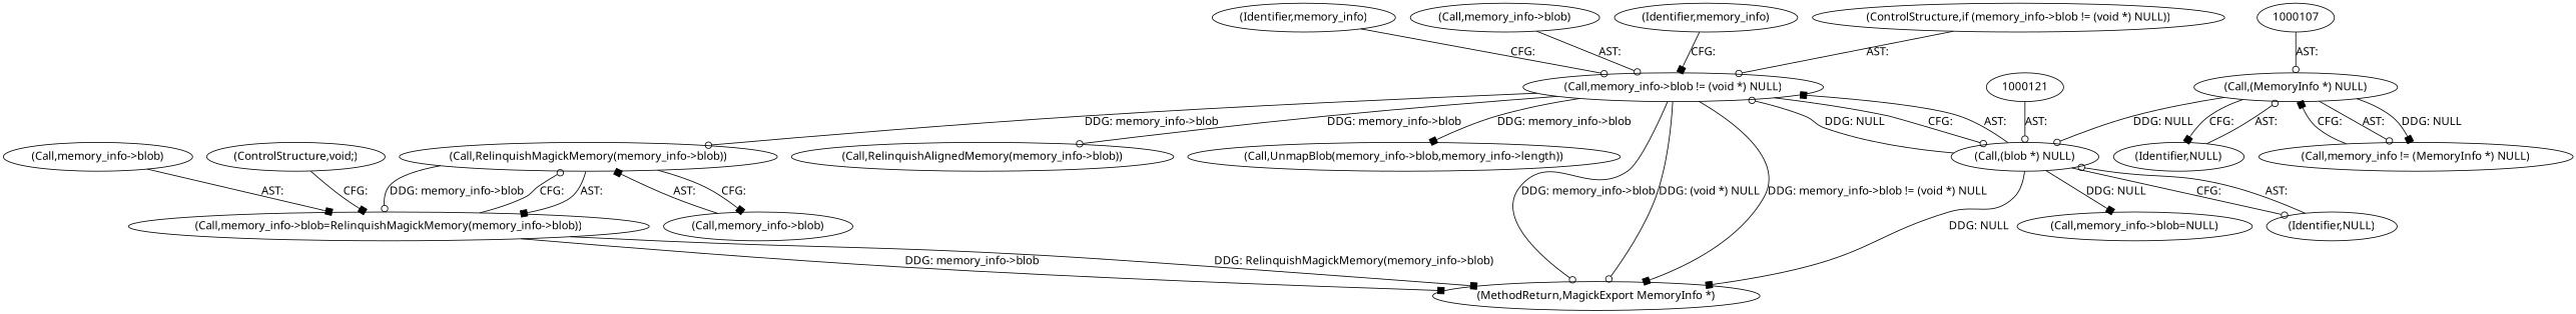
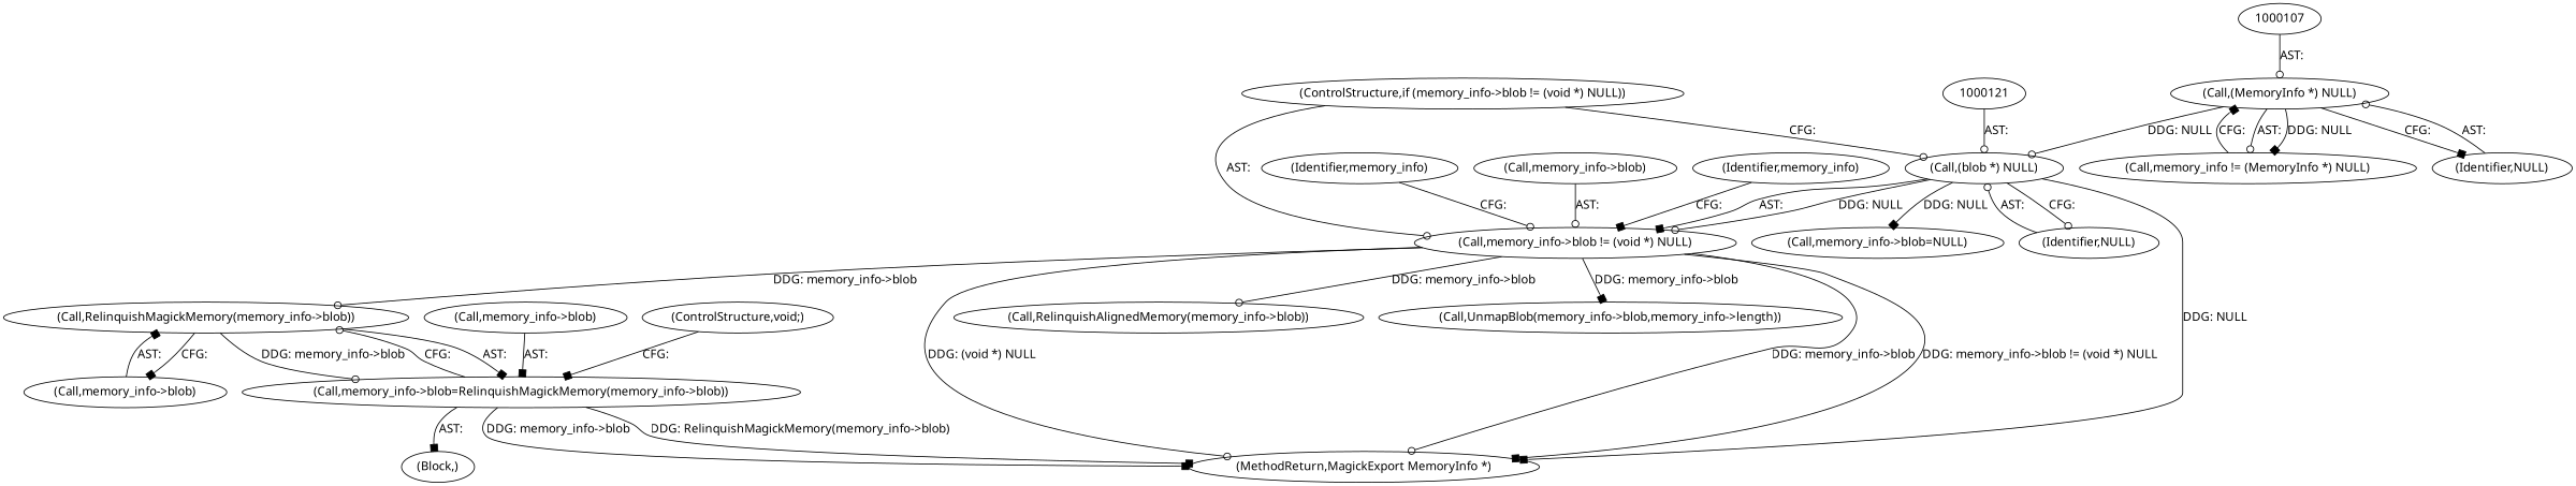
  digraph {
    fontname="Noto Sans"
    node [fontname="Noto Sans"]
    edge [arrowhead=odot fontname="Noto Sans"]
    n1 [label="(Call,RelinquishMagickMemory(memory_info->blob))"]
    n2 [label="(Call,memory_info->blob=RelinquishMagickMemory(memory_info->blob))"]
    n3 [label="(Call,memory_info->blob)"]
    n4 [label="(MethodReturn,MagickExport MemoryInfo *)"]
+   n5 [label="(Block,)"]
    n6 [label="(Call,memory_info->blob != (void *) NULL)"]
    n7 [label="(Call,(blob *) NULL)"]
    n8 [label="(Call,RelinquishAlignedMemory(memory_info->blob))"]
    n9 [label="(Call,UnmapBlob(memory_info->blob,memory_info->length))"]
    n10 [label="(Call,memory_info->blob=NULL)"]
    n11 [label="(Identifier,NULL)"]
    n12 [label="(ControlStructure,if (memory_info->blob != (void *) NULL))"]
    n13 [label="(Call,(MemoryInfo *) NULL)"]
    n14 [label="(Identifier,NULL)"]
    n15 [label="(Call,memory_info != (MemoryInfo *) NULL)"]
    n16 [label="(Identifier,memory_info)"]
    n17 [label="(Call,memory_info->blob)"]
    n18 [label="(Call,memory_info->blob)"]
    n19 [label="(ControlStructure,void;)"]
    n20 [label="(Identifier,memory_info)"]
    1000121
    1000107
    n1 -> n2 [arrowhead=box label="AST: "]
    n1 -> n2 [label="DDG: memory_info->blob"]
    n1 -> n3 [arrowhead=box label="CFG: "]
    n2 -> n1 [label="CFG: "]
    n2 -> n4 [arrowhead=box label="DDG: memory_info->blob"]
    n2 -> n4 [arrowhead=box label="DDG: RelinquishMagickMemory(memory_info->blob)"]
+   n2 -> n5 [arrowhead=box label="AST: "]
    n3 -> n1 [arrowhead=box label="AST: "]
    n6 -> n1 [label="DDG: memory_info->blob"]
    n6 -> n4 [label="DDG: memory_info->blob"]
    n6 -> n4 [label="DDG: (void *) NULL"]
    n6 -> n4 [arrowhead=box label="DDG: memory_info->blob != (void *) NULL"]
-   n6 -> n7 [label="CFG: "]
+   n12 -> n7 [label="CFG: "]
    n6 -> n8 [label="DDG: memory_info->blob"]
    n6 -> n9 [arrowhead=box label="DDG: memory_info->blob"]
    n7 -> n4 [arrowhead=box label="DDG: NULL"]
    n7 -> n6 [arrowhead=box label="AST: "]
    n7 -> n6 [label="DDG: NULL"]
    n7 -> n10 [arrowhead=box label="DDG: NULL"]
    n7 -> n11 [label="CFG: "]
    n11 -> n7 [label="AST: "]
    n12 -> n6 [label="AST: "]
    n13 -> n7 [label="DDG: NULL"]
    n13 -> n14 [arrowhead=box label="CFG: "]
    n13 -> n15 [label="AST: "]
    n13 -> n15 [arrowhead=box label="DDG: NULL"]
    n14 -> n13 [label="AST: "]
    n15 -> n13 [arrowhead=box label="CFG: "]
    n16 -> n6 [label="CFG: "]
    n17 -> n6 [label="AST: "]
    n18 -> n2 [arrowhead=box label="AST: "]
    n19 -> n2 [arrowhead=box label="CFG: "]
    n20 -> n6 [arrowhead=box label="CFG: "]
    1000121 -> n7 [label="AST: "]
    1000107 -> n13 [label="AST: "]
  }
